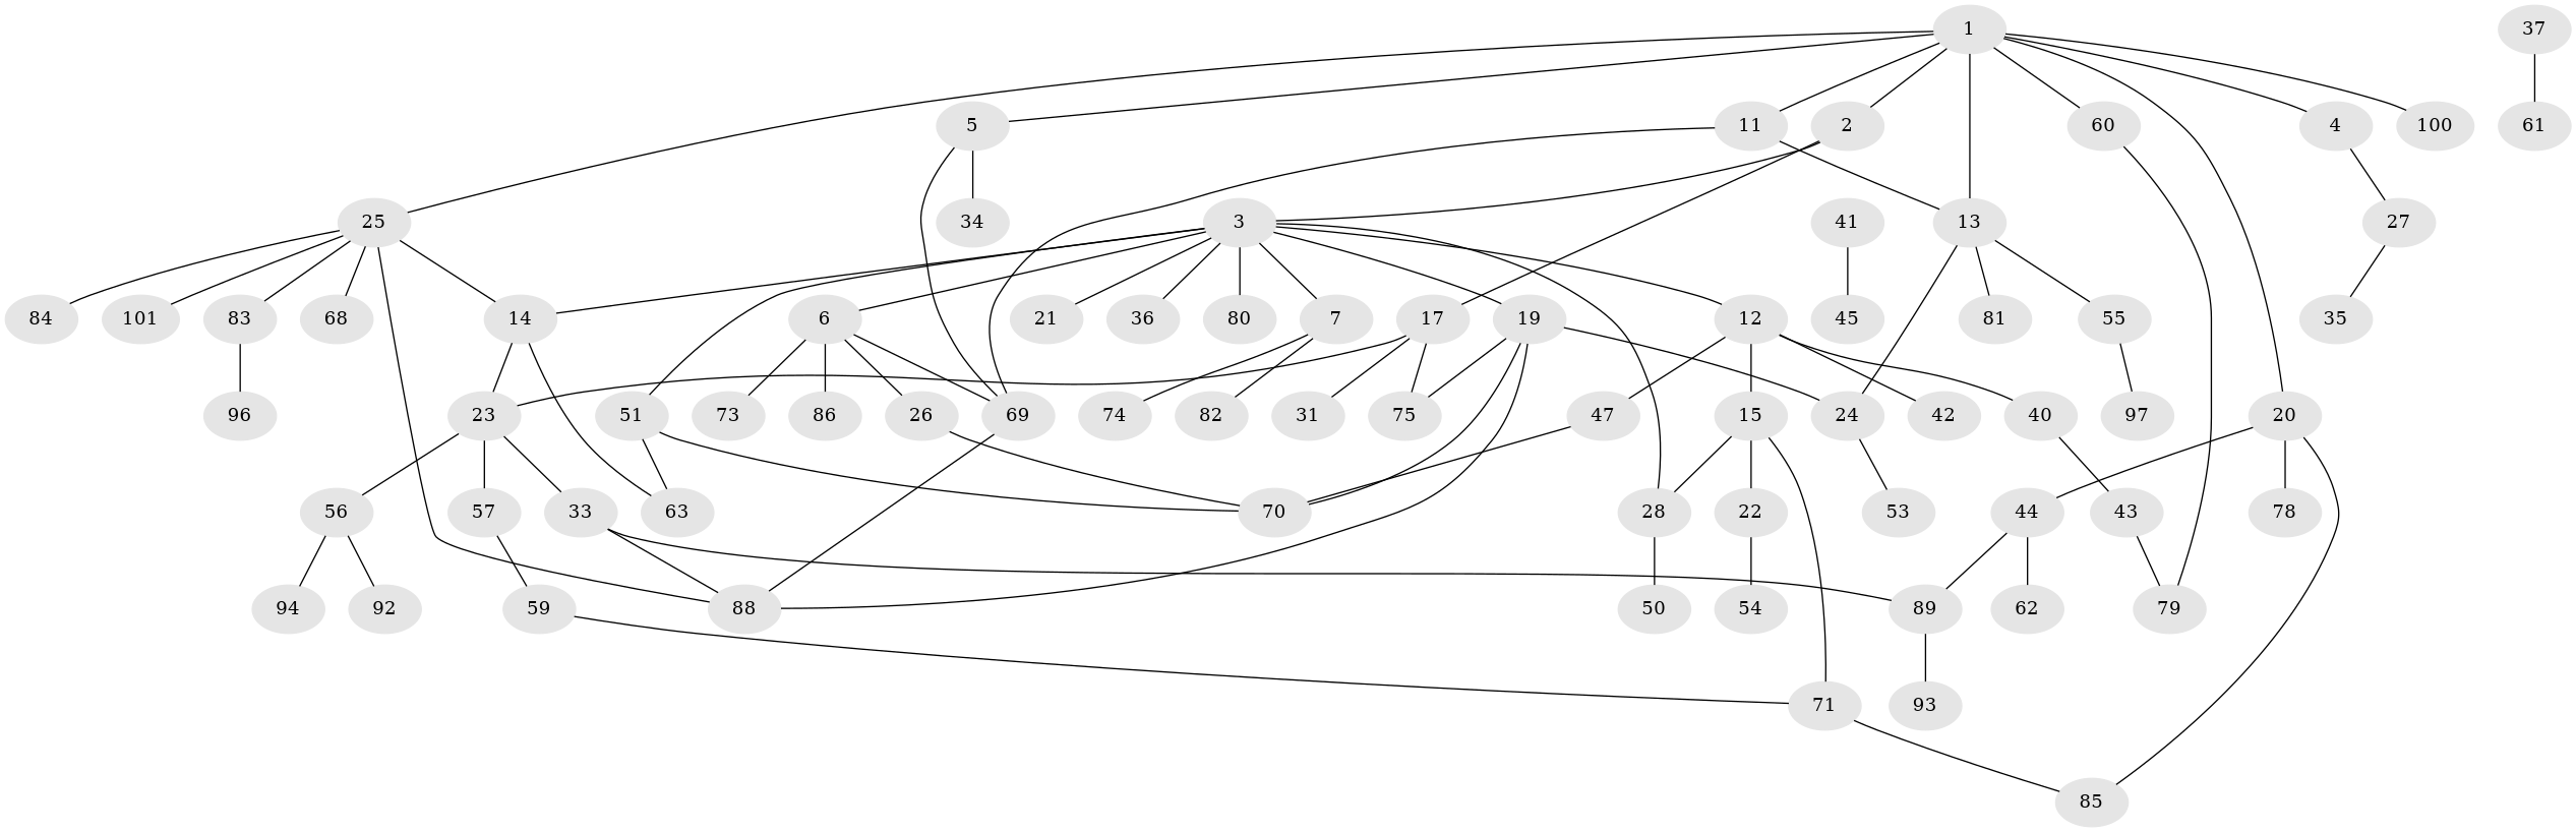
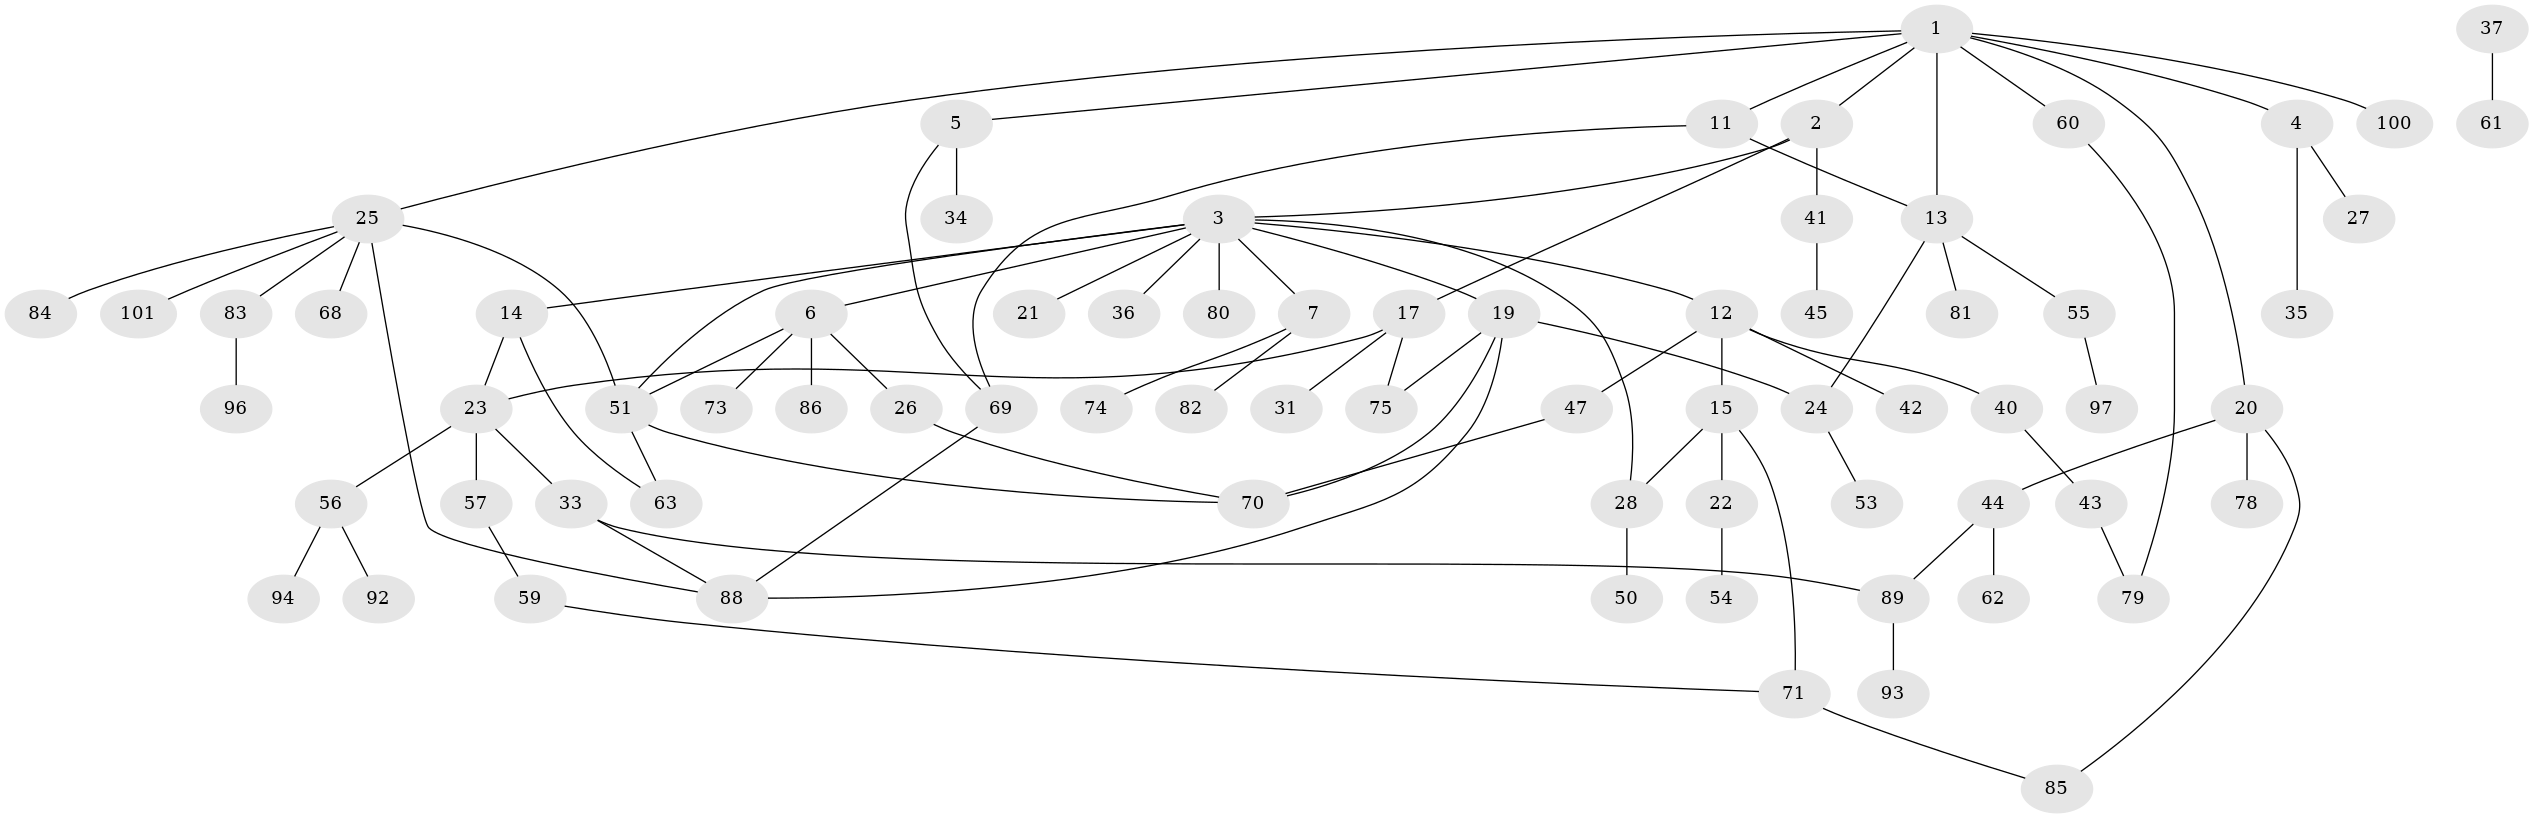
  graph {
    node [color=gray90 style=filled]
    1 [super="+9"]
    2 [super="+39"]
    4
    5
    11
    13 [super="+49"]
    20 [super="+30"]
    25 [super="+46"]
    60 [super="+95"]
    100
    3 [super="+8"]
    17 [super="+32"]
    41 [super="+99"]
    27 [super="+107"]
    34
    69 [super="+77"]
    24
    55
    81
    44 [super="+76"]
    78
    85
    51 [super="+65"]
    88 [super="+98"]
    68
    83
    84
    101
    79
    6 [super="+18"]
    7 [super="+10"]
    12
    14
    19 [super="+90"]
    21
    28 [super="+29"]
    36 [super="+58"]
    80
    23 [super="+38"]
    31 [super="+66"]
    75
    45
    26
    73
    86
    74
    82
    15 [super="+16"]
    40
    42 [super="+104"]
    47
    63
    70 [super="+105"]
    50
    35 [super="+106"]
    61 [super="+102"]
    37
    22 [super="+48"]
    71 [super="+87"]
    43 [super="+91"]
    53
    97
    33 [super="+52"]
    56 [super="+72"]
    57 [super="+67"]
    54
    89
    62
    92
    94 [super="+103"]
    59
    96 [super="+108"]
    93
    1 -- 2
    1 -- 4
    1 -- 5
    1 -- 11
    1 -- 13
    1 -- 20
    1 -- 25
    1 -- 60
    1 -- 100
    2 -- 3
    2 -- 17
+   2 -- 41
    4 -- 27
    5 -- 34
    5 -- 69
    11 -- 13
    11 -- 69
    13 -- 24
    13 -- 55
    13 -- 81
    20 -- 44
    20 -- 78
    20 -- 85
-   25 -- 14
+   25 -- 51
    25 -- 88
    25 -- 68
    25 -- 83
    25 -- 84
    25 -- 101
    60 -- 79
    3 -- 51
    3 -- 6
    3 -- 7
    3 -- 12
    3 -- 14
    3 -- 19
    3 -- 21
    3 -- 28
    3 -- 36
    3 -- 80
    17 -- 23
    17 -- 31
    17 -- 75
    41 -- 45
-   27 -- 35
+   4 -- 35
    69 -- 88
    24 -- 53
    55 -- 97
    44 -- 89
    44 -- 62
    51 -- 63
    51 -- 70
    83 -- 96
-   6 -- 69
+   6 -- 51
    6 -- 26
    6 -- 73
    6 -- 86
    7 -- 74
    7 -- 82
    12 -- 15
    12 -- 40
    12 -- 42
    12 -- 47
    14 -- 23
    14 -- 63
    19 -- 24
    19 -- 88
    19 -- 75
    19 -- 70
    28 -- 50
    23 -- 33
    23 -- 56
    23 -- 57
    26 -- 70
    15 -- 28
    15 -- 22
    15 -- 71
    40 -- 43
    47 -- 70
    37 -- 61
    22 -- 54
    71 -- 85
    43 -- 79
    33 -- 88
    33 -- 89
    56 -- 92
    56 -- 94
    57 -- 59
    89 -- 93
    59 -- 71
  }
